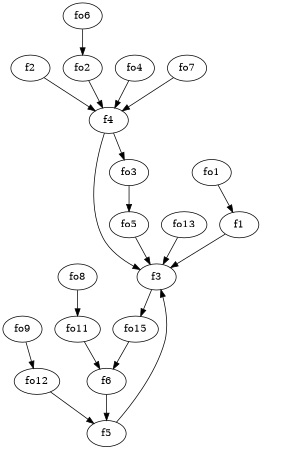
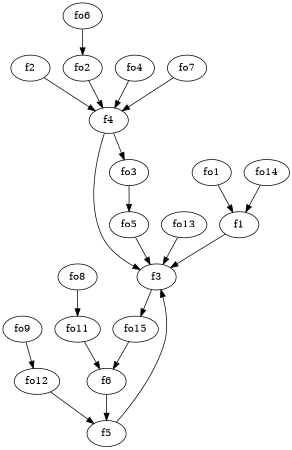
  strict digraph {
    edge [weight=2]
    f1
    f3
    n3 [label=fo15]
    f2
    f4
    fo3
    f6
    fo5
    f5
    fo1
    fo2
    fo4
    fo6
    fo7
    fo8
    fo11
    fo9
    fo12
    fo13
+   fo14
    f1 -> f3
    f3 -> n3
    n3 -> f6
    f2 -> f4
    f4 -> f3
    f4 -> fo3
    fo3 -> fo5
    f6 -> f5
    fo5 -> f3
    f5 -> f3
    fo1 -> f1
    fo2 -> f4
    fo4 -> f4
    fo6 -> fo2
    fo7 -> f4
    fo8 -> fo11
    fo11 -> f6
    fo9 -> fo12
    fo12 -> f5
    fo13 -> f3
+   fo14 -> f1
  }
